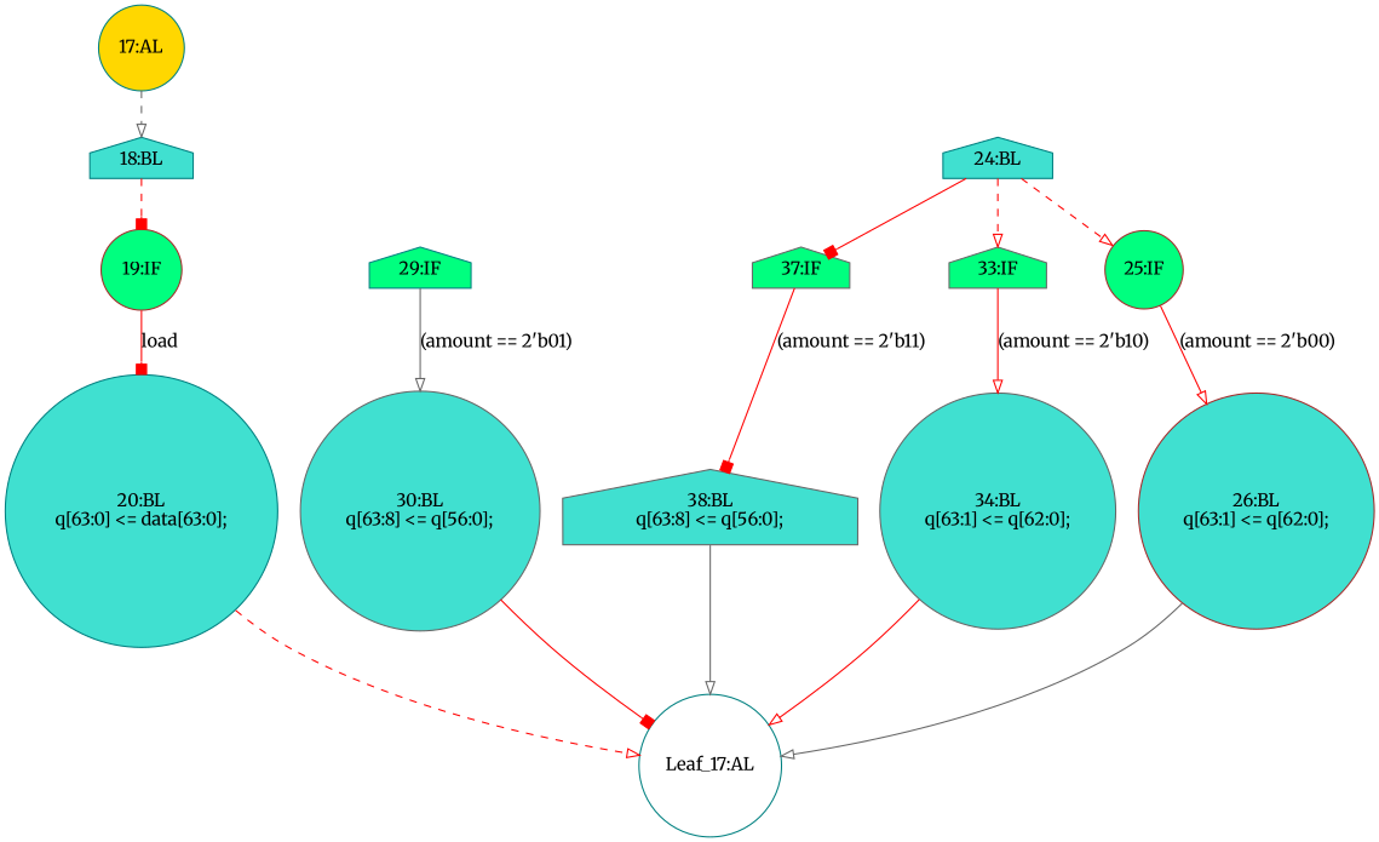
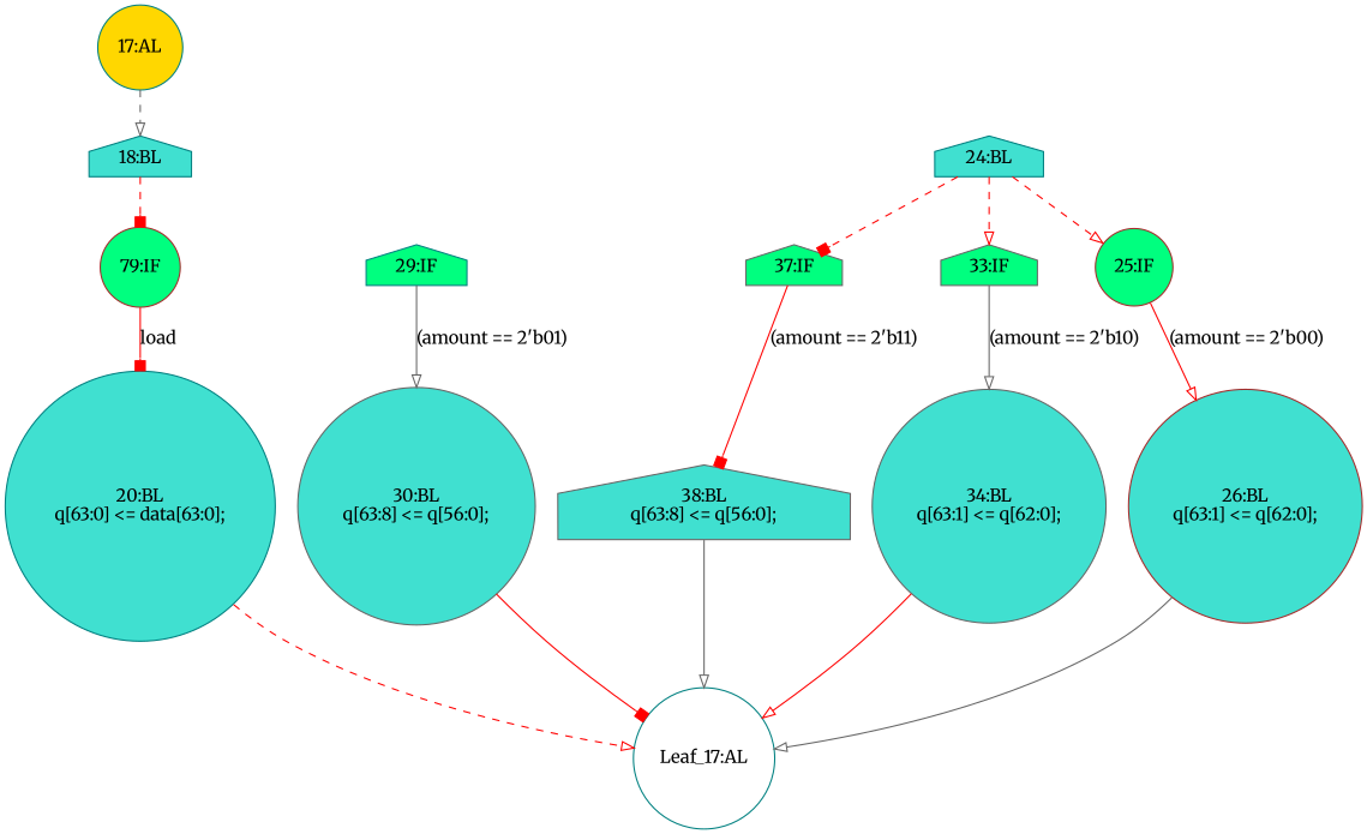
  strict digraph {
    fontname=Merriweather
    node [color=teal fillcolor=turquoise fontname=Merriweather shape=circle statements="[]" style=filled typ=Block]
    edge [arrowhead=onormal color=red cond="[]" fontname=Merriweather lineno=None style=solid]
    n1 [ast="<pyverilog.vparser.ast.Always object at 0x7f28b4fcc7d0>" clk_sens=True fillcolor=gold label="17:AL" sens="['clk']" typ=Always use_var="['load', 'q', 'amount', 'data', 'ena']"]
    n2 [ast="<pyverilog.vparser.ast.Block object at 0x7f28b4fcc990>" label="18:BL" shape=house]
-   n3 [ast="<pyverilog.vparser.ast.IfStatement object at 0x7f28b4fcc9d0>" color=brown fillcolor=springgreen label="19:IF" typ=IfStatement]
+   n3 [ast="<pyverilog.vparser.ast.IfStatement object at 0x7f28b4fcc9d0>" color=brown fillcolor=springgreen label="79:IF" typ=IfStatement]
    n4 [ast="<pyverilog.vparser.ast.Block object at 0x7f28b4fcca90>" label="20:BL\nq[63:0] <= data[63:0];" statements="[<pyverilog.vparser.ast.NonblockingSubstitution object at 0x7f28b4fccad0>]"]
    n5 [ast="<pyverilog.vparser.ast.Block object at 0x7f28b4fcce50>" label="24:BL" shape=house]
    n6 [ast="<pyverilog.vparser.ast.IfStatement object at 0x7f28b4ff7b90>" color=gray40 fillcolor=springgreen label="37:IF" shape=house typ=IfStatement]
    n7 [ast="<pyverilog.vparser.ast.IfStatement object at 0x7f28b4ff7750>" color=gray40 fillcolor=springgreen label="33:IF" shape=house typ=IfStatement]
    n8 [ast="<pyverilog.vparser.ast.IfStatement object at 0x7f28b4fcce90>" color=brown fillcolor=springgreen label="25:IF" typ=IfStatement]
    n9 [ast="<pyverilog.vparser.ast.IfStatement object at 0x7f28b4ff7310>" fillcolor=springgreen label="29:IF" shape=house typ=IfStatement]
    n10 [ast="<pyverilog.vparser.ast.Block object at 0x7f28b4ff7350>" color=gray40 label="30:BL\nq[63:8] <= q[56:0];" statements="[<pyverilog.vparser.ast.NonblockingSubstitution object at 0x7f28b4ff7390>]"]
    n11 [ast="<pyverilog.vparser.ast.Block object at 0x7f28b4ff7bd0>" color=gray40 label="38:BL\nq[63:8] <= q[56:0];" shape=house statements="[<pyverilog.vparser.ast.NonblockingSubstitution object at 0x7f28b4ff7c10>]"]
    n12 [ast="<pyverilog.vparser.ast.Block object at 0x7f28b4ff7790>" color=gray40 label="34:BL\nq[63:1] <= q[62:0];" statements="[<pyverilog.vparser.ast.NonblockingSubstitution object at 0x7f28b4ff77d0>]"]
    n13 [ast="<pyverilog.vparser.ast.Block object at 0x7f28b4fcced0>" color=brown label="26:BL\nq[63:1] <= q[62:0];" statements="[<pyverilog.vparser.ast.NonblockingSubstitution object at 0x7f28b4fccf10>]"]
    n14 [def_var="['q']" label="Leaf_17:AL" fillcolor="" statements="" style="" typ=""]
    n1 -> n2 [color=gray40 style=dashed]
    n2 -> n3 [arrowhead=box style=dashed]
    n3 -> n4 [arrowhead=box cond="['load']" label=load lineno=19]
    n4 -> n14 [style=dashed]
-   n5 -> n6 [arrowhead=box]
+   n5 -> n6 [arrowhead=box style=dashed]
    n5 -> n7 [style=dashed]
    n5 -> n8 [style=dashed]
    n6 -> n11 [arrowhead=box cond="['amount']" label="(amount == 2'b11)" lineno=37]
-   n7 -> n12 [cond="['amount']" label="(amount == 2'b10)" lineno=33]
+   n7 -> n12 [color=gray40 cond="['amount']" label="(amount == 2'b10)" lineno=33]
    n8 -> n13 [cond="['amount']" label="(amount == 2'b00)" lineno=25]
    n9 -> n10 [color=gray40 cond="['amount']" label="(amount == 2'b01)" lineno=29]
    n10 -> n14 [arrowhead=box]
    n11 -> n14 [color=gray40]
    n12 -> n14
    n13 -> n14 [color=gray40]
  }
